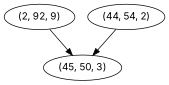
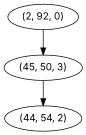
  digraph {
    fontname=Inter
    node [fontname=Inter]
    edge [fontname=Inter]
-   "(2, 92, 0)" [label="(2, 92, 9)"]
+   "(2, 92, 0)"
    "(45, 50, 3)"
    "(44, 54, 2)"
    "(2, 92, 0)" -> "(45, 50, 3)"
-   "(44, 54, 2)" -> "(45, 50, 3)"
+   "(45, 50, 3)" -> "(44, 54, 2)"
  }
